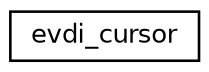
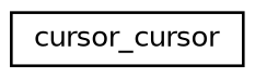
  digraph {
    rankdir=LR
-   n1 [color=black fillcolor=white fontname=Helvetica fontsize=10 height=0.2 label=evdi_cursor shape=record style=filled width=0.4]
+   n1 [color=black fillcolor=white fontname=Helvetica fontsize=10 height=0.2 label=cursor_cursor shape=record style=filled width=0.4]
  }
